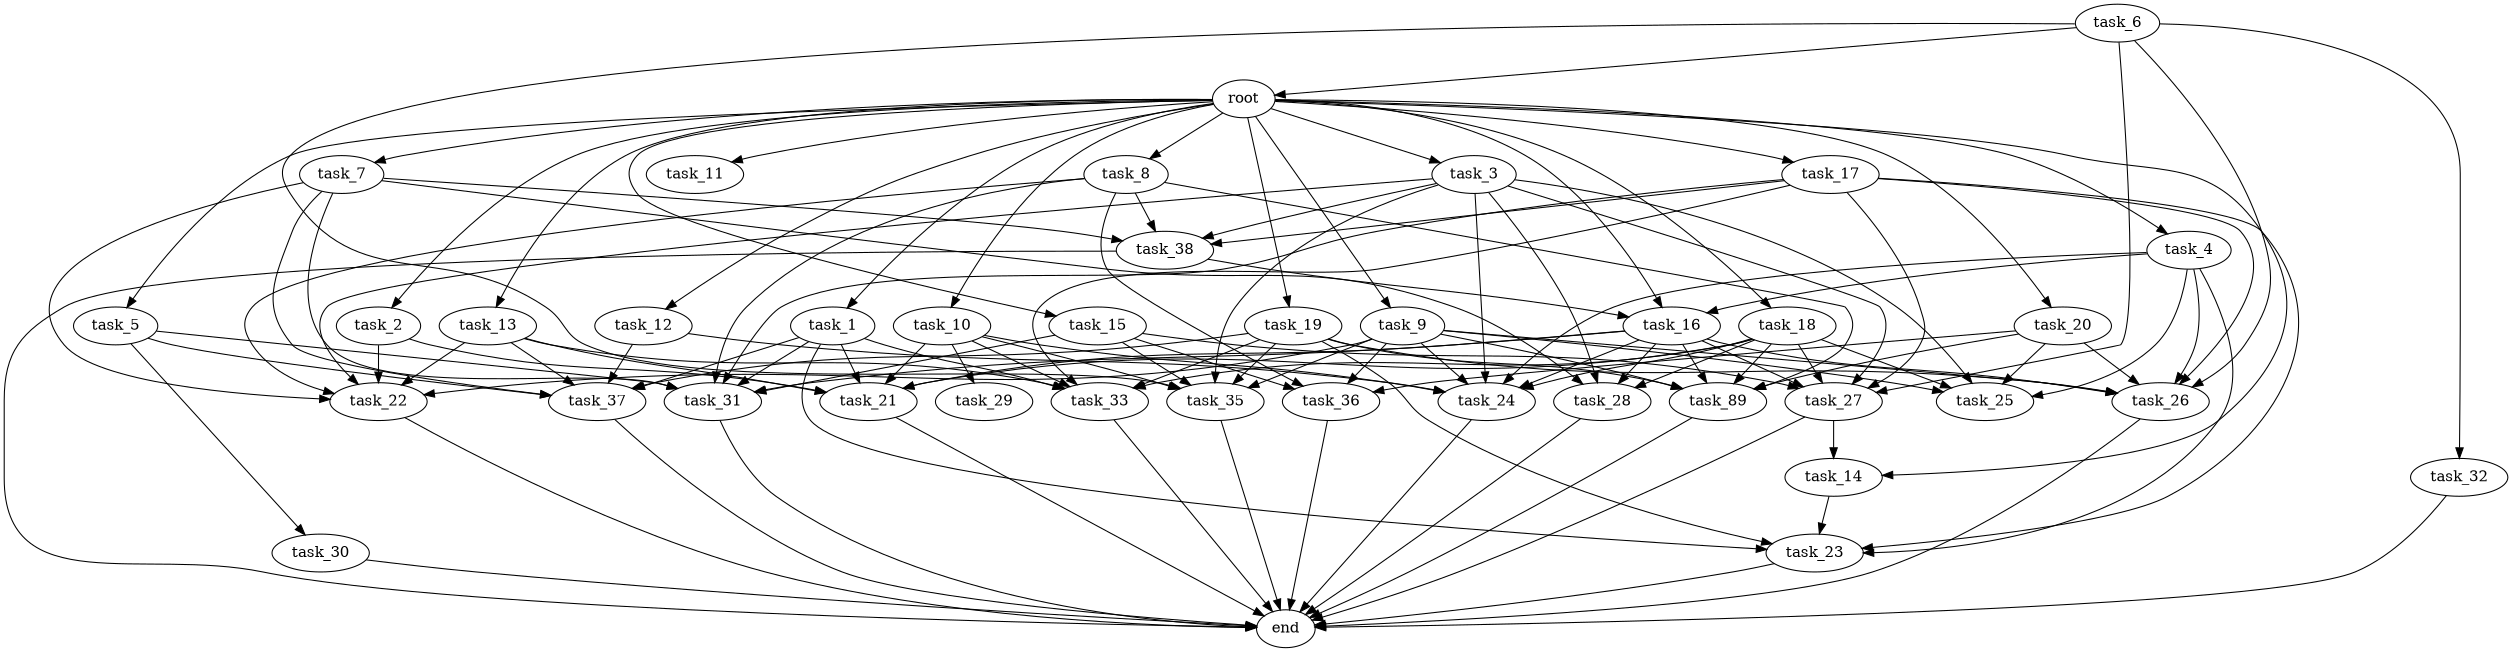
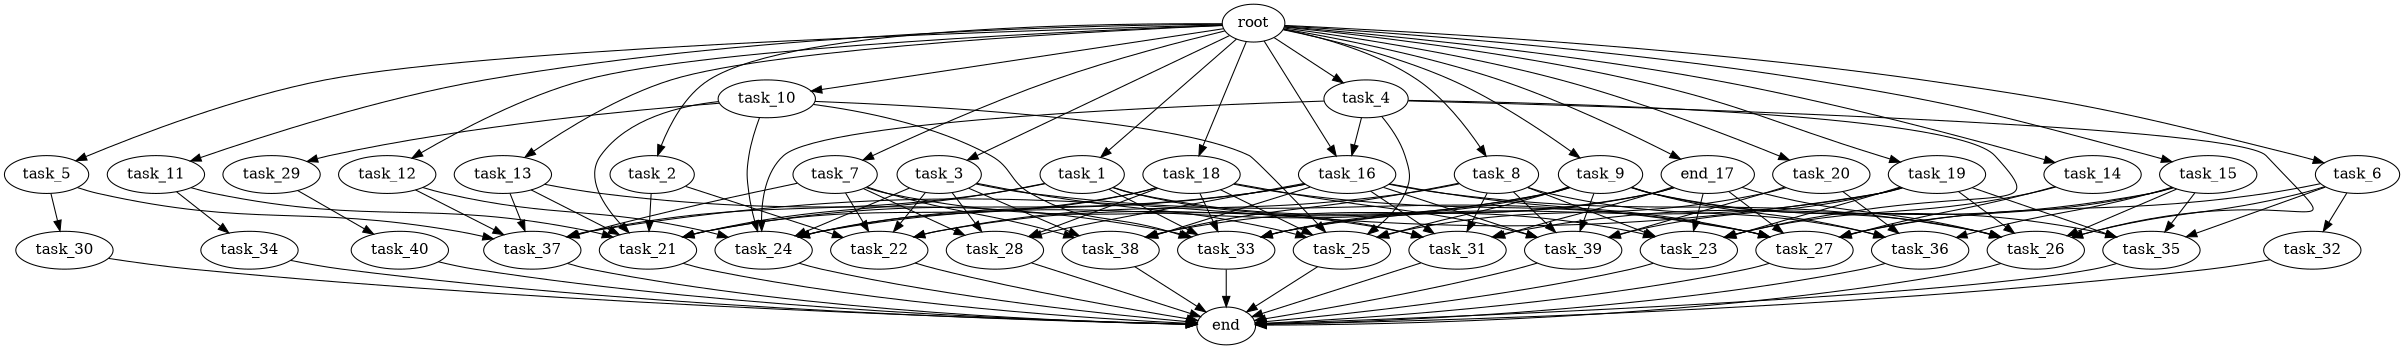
  digraph {
    root
    task_1
    task_2
    task_3
    task_4
    task_5
    task_6
    task_7
    task_8
    task_9
    task_10
    task_11
    task_12
    task_13
    task_14
    task_15
    task_16
-   task_17
+   task_17 [label=end_17]
    task_18
    task_19
    task_20
    task_21
    task_23
    task_31
    task_33
    task_37
    task_22
    task_24
    task_25
    task_27
    task_28
    task_35
    task_38
    task_26
    task_30
    task_32
    task_36
-   task_39 [label=task_89]
+   task_39
    task_29
+   task_34
    end
+   task_40
    root -> task_1
    root -> task_2
    root -> task_3
    root -> task_4
    root -> task_5
-   task_6 -> root
+   root -> task_6
    root -> task_7
    root -> task_8
    root -> task_9
    root -> task_10
    root -> task_11
    root -> task_12
    root -> task_13
    root -> task_14
    root -> task_15
    root -> task_16
    root -> task_17
    root -> task_18
    root -> task_19
    root -> task_20
    task_1 -> task_21
    task_1 -> task_23
    task_1 -> task_31
    task_1 -> task_33
    task_1 -> task_37
    task_2 -> task_21
    task_2 -> task_22
    task_3 -> task_22
    task_3 -> task_24
    task_3 -> task_25
    task_3 -> task_27
    task_3 -> task_28
-   task_3 -> task_35
    task_3 -> task_38
    task_4 -> task_16
    task_4 -> task_23
    task_4 -> task_24
    task_4 -> task_25
    task_4 -> task_26
-   task_5 -> task_31
    task_5 -> task_37
    task_5 -> task_30
    task_6 -> task_27
    task_6 -> task_35
    task_6 -> task_26
    task_6 -> task_32
    task_7 -> task_31
    task_7 -> task_37
    task_7 -> task_22
    task_7 -> task_28
    task_7 -> task_38
+   task_8 -> task_23
    task_8 -> task_31
    task_8 -> task_22
    task_8 -> task_38
    task_8 -> task_36
    task_8 -> task_39
+   task_9 -> task_33
    task_9 -> task_22
    task_9 -> task_24
    task_9 -> task_25
    task_9 -> task_35
    task_9 -> task_26
    task_9 -> task_36
    task_9 -> task_39
    task_10 -> task_21
    task_10 -> task_33
    task_10 -> task_24
-   task_10 -> task_35
+   task_10 -> task_25
    task_10 -> task_29
+   task_11 -> task_21
+   task_11 -> task_34
    task_12 -> task_37
    task_12 -> task_24
    task_13 -> task_21
    task_13 -> task_33
    task_13 -> task_37
-   task_13 -> task_22
    task_14 -> task_23
-   task_27 -> task_14
+   task_14 -> task_27
    task_15 -> task_31
    task_15 -> task_27
    task_15 -> task_35
-   task_20 -> task_26
+   task_15 -> task_26
    task_15 -> task_36
    task_16 -> task_21
    task_16 -> task_31
    task_16 -> task_24
    task_16 -> task_27
    task_16 -> task_28
-   task_38 -> task_16
+   task_16 -> task_38
    task_16 -> task_26
    task_16 -> task_39
    task_17 -> task_23
    task_17 -> task_31
    task_17 -> task_33
    task_17 -> task_27
    task_17 -> task_38
    task_17 -> task_26
    task_18 -> task_21
    task_18 -> task_33
    task_18 -> task_24
    task_18 -> task_25
    task_18 -> task_27
    task_18 -> task_28
    task_18 -> task_39
    task_19 -> task_23
    task_19 -> task_33
    task_19 -> task_37
    task_19 -> task_35
    task_19 -> task_26
    task_19 -> task_39
    task_20 -> task_25
    task_20 -> task_36
    task_20 -> task_39
    task_21 -> end
    task_23 -> end
    task_31 -> end
    task_33 -> end
    task_37 -> end
    task_22 -> end
    task_24 -> end
+   task_25 -> end
    task_27 -> end
    task_28 -> end
    task_35 -> end
    task_38 -> end
    task_26 -> end
    task_30 -> end
    task_32 -> end
    task_36 -> end
    task_39 -> end
+   task_29 -> task_40
+   task_34 -> end
+   task_40 -> end
  }
